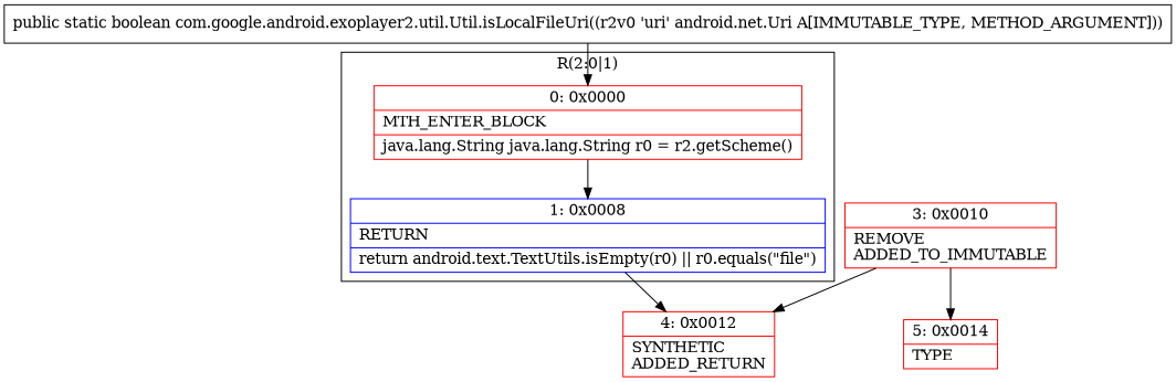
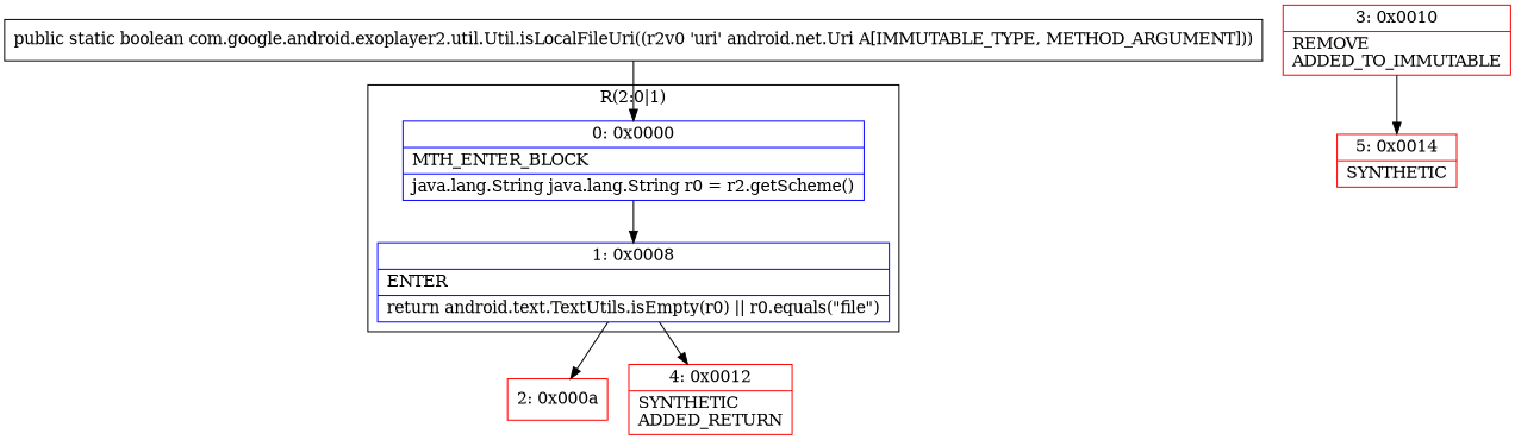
  digraph {
    node [color=red shape=record]
-   n1 [label="{0\:\ 0x0000|MTH_ENTER_BLOCK\l|java.lang.String java.lang.String r0 = r2.getScheme()\l}"]
-   n2 [color=blue label="{1\:\ 0x0008|RETURN\l|return android.text.TextUtils.isEmpty(r0) \|\| r0.equals(\"file\")\l}"]
+   n1 [color=blue label="{0\:\ 0x0000|MTH_ENTER_BLOCK\l|java.lang.String java.lang.String r0 = r2.getScheme()\l}"]
+   n2 [color=blue label="{1\:\ 0x0008|ENTER\l|return android.text.TextUtils.isEmpty(r0) \|\| r0.equals(\"file\")\l}"]
+   n3 [label="{2\:\ 0x000a}"]
    n4 [label="{4\:\ 0x0012|SYNTHETIC\lADDED_RETURN\l}"]
    n5 [label="{3\:\ 0x0010|REMOVE\lADDED_TO_IMMUTABLE\l}"]
-   n6 [label="{5\:\ 0x0014|TYPE\l}"]
+   n6 [label="{5\:\ 0x0014|SYNTHETIC\l}"]
    n7 [label="{public static boolean com.google.android.exoplayer2.util.Util.isLocalFileUri((r2v0 'uri' android.net.Uri A[IMMUTABLE_TYPE, METHOD_ARGUMENT])) }" color=""]
    subgraph cluster_1 {
      label="R(2:0|1)"
      n1
      n2
    }
    n1 -> n2
+   n2 -> n3
    n2 -> n4
-   n5 -> n4
    n5 -> n6
    n7 -> n1
  }
